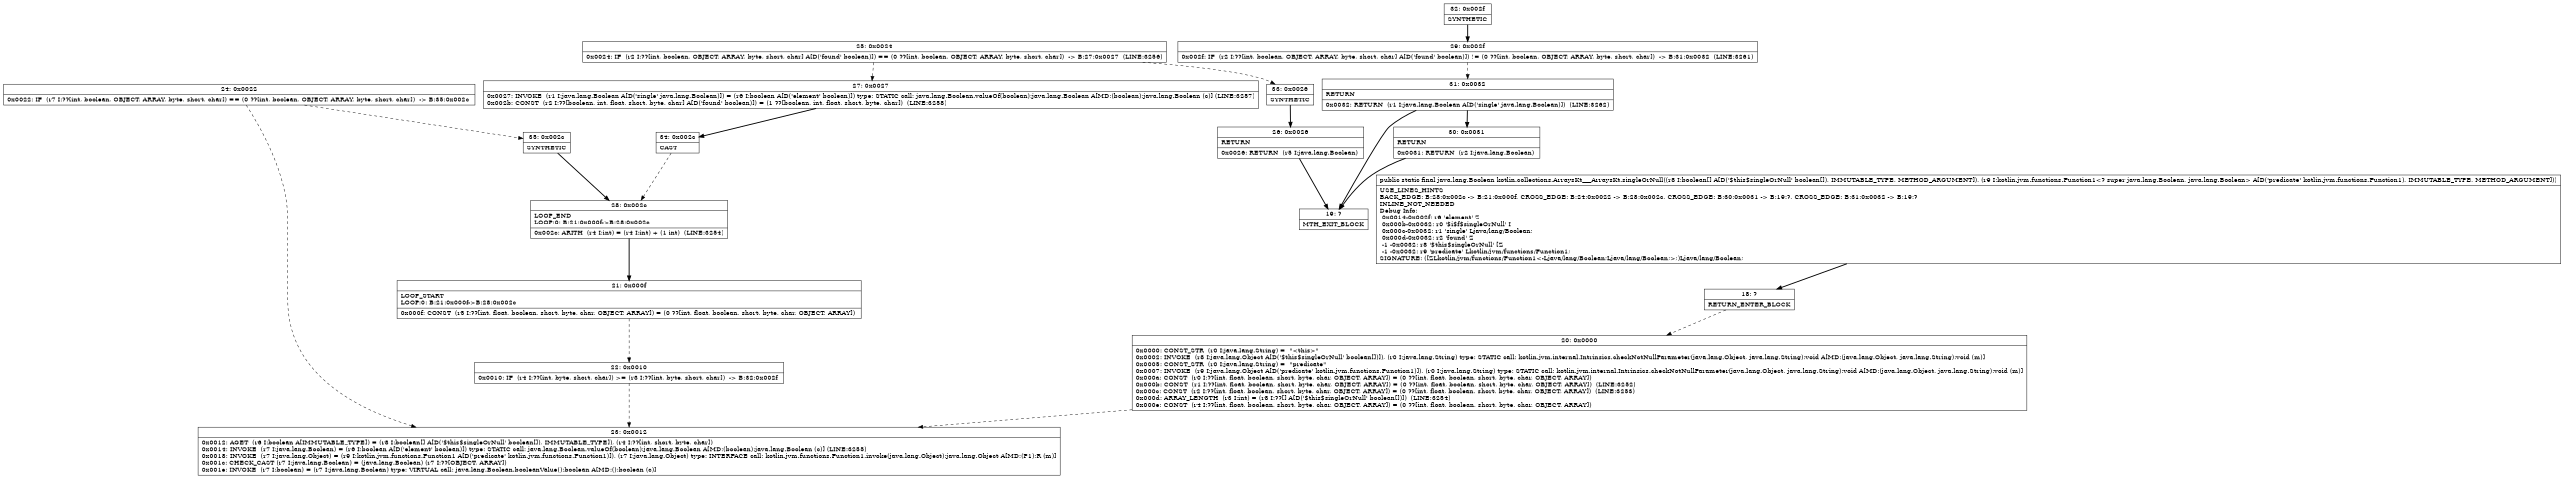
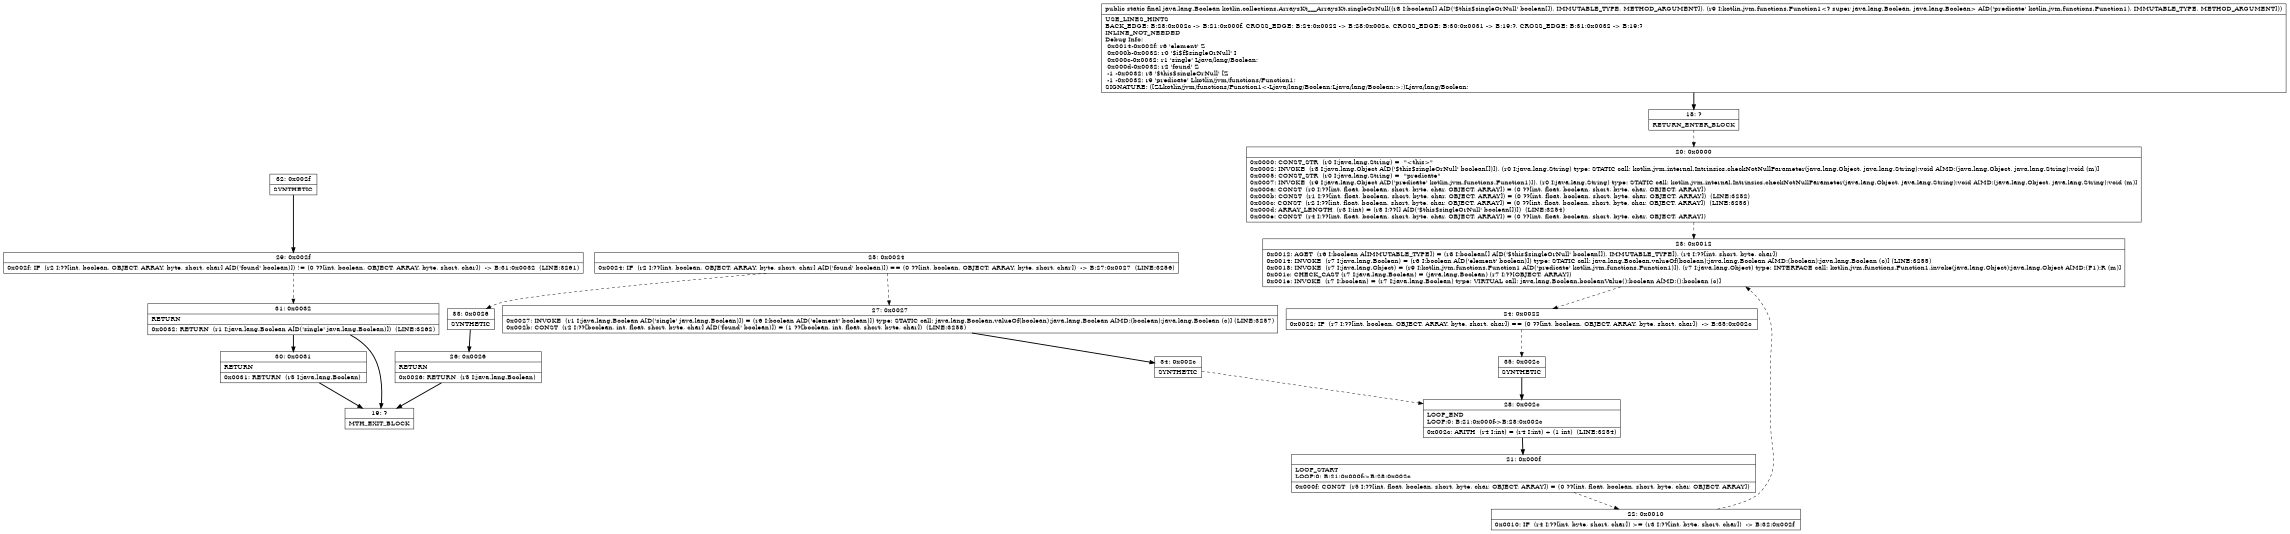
  digraph {
    fontname="DejaVu Serif"
    node [fontname="DejaVu Serif" shape=record]
    edge [fontname="DejaVu Serif" style=dashed]
    n1 [label="{18\:\ ?|RETURN_ENTER_BLOCK\l}"]
    n2 [label="{20\:\ 0x0000|0x0000: CONST_STR  (r0 I:java.lang.String) =  \"\<this\>\" \l0x0002: INVOKE  (r8 I:java.lang.Object A[D('$this$singleOrNull' boolean[])]), (r0 I:java.lang.String) type: STATIC call: kotlin.jvm.internal.Intrinsics.checkNotNullParameter(java.lang.Object, java.lang.String):void A[MD:(java.lang.Object, java.lang.String):void (m)]\l0x0005: CONST_STR  (r0 I:java.lang.String) =  \"predicate\" \l0x0007: INVOKE  (r9 I:java.lang.Object A[D('predicate' kotlin.jvm.functions.Function1)]), (r0 I:java.lang.String) type: STATIC call: kotlin.jvm.internal.Intrinsics.checkNotNullParameter(java.lang.Object, java.lang.String):void A[MD:(java.lang.Object, java.lang.String):void (m)]\l0x000a: CONST  (r0 I:??[int, float, boolean, short, byte, char, OBJECT, ARRAY]) = (0 ??[int, float, boolean, short, byte, char, OBJECT, ARRAY]) \l0x000b: CONST  (r1 I:??[int, float, boolean, short, byte, char, OBJECT, ARRAY]) = (0 ??[int, float, boolean, short, byte, char, OBJECT, ARRAY])  (LINE:3252)\l0x000c: CONST  (r2 I:??[int, float, boolean, short, byte, char, OBJECT, ARRAY]) = (0 ??[int, float, boolean, short, byte, char, OBJECT, ARRAY])  (LINE:3253)\l0x000d: ARRAY_LENGTH  (r3 I:int) = (r8 I:??[] A[D('$this$singleOrNull' boolean[])])  (LINE:3254)\l0x000e: CONST  (r4 I:??[int, float, boolean, short, byte, char, OBJECT, ARRAY]) = (0 ??[int, float, boolean, short, byte, char, OBJECT, ARRAY]) \l}"]
    n3 [label="{23\:\ 0x0012|0x0012: AGET  (r6 I:boolean A[IMMUTABLE_TYPE]) = (r8 I:boolean[] A[D('$this$singleOrNull' boolean[]), IMMUTABLE_TYPE]), (r4 I:??[int, short, byte, char]) \l0x0014: INVOKE  (r7 I:java.lang.Boolean) = (r6 I:boolean A[D('element' boolean)]) type: STATIC call: java.lang.Boolean.valueOf(boolean):java.lang.Boolean A[MD:(boolean):java.lang.Boolean (c)] (LINE:3255)\l0x0018: INVOKE  (r7 I:java.lang.Object) = (r9 I:kotlin.jvm.functions.Function1 A[D('predicate' kotlin.jvm.functions.Function1)]), (r7 I:java.lang.Object) type: INTERFACE call: kotlin.jvm.functions.Function1.invoke(java.lang.Object):java.lang.Object A[MD:(P1):R (m)]\l0x001c: CHECK_CAST (r7 I:java.lang.Boolean) = (java.lang.Boolean) (r7 I:??[OBJECT, ARRAY]) \l0x001e: INVOKE  (r7 I:boolean) = (r7 I:java.lang.Boolean) type: VIRTUAL call: java.lang.Boolean.booleanValue():boolean A[MD:():boolean (c)]\l}"]
    n4 [label="{21\:\ 0x000f|LOOP_START\lLOOP:0: B:21:0x000f\-\>B:28:0x002c\l|0x000f: CONST  (r5 I:??[int, float, boolean, short, byte, char, OBJECT, ARRAY]) = (0 ??[int, float, boolean, short, byte, char, OBJECT, ARRAY]) \l}"]
    n5 [label="{22\:\ 0x0010|0x0010: IF  (r4 I:??[int, byte, short, char]) \>= (r3 I:??[int, byte, short, char])  \-\> B:32:0x002f \l}"]
    n6 [label="{24\:\ 0x0022|0x0022: IF  (r7 I:??[int, boolean, OBJECT, ARRAY, byte, short, char]) == (0 ??[int, boolean, OBJECT, ARRAY, byte, short, char])  \-\> B:35:0x002c \l}"]
    n7 [label="{32\:\ 0x002f|SYNTHETIC\l}"]
    n8 [label="{29\:\ 0x002f|0x002f: IF  (r2 I:??[int, boolean, OBJECT, ARRAY, byte, short, char] A[D('found' boolean)]) != (0 ??[int, boolean, OBJECT, ARRAY, byte, short, char])  \-\> B:31:0x0032  (LINE:3261)\l}"]
    n9 [label="{35\:\ 0x002c|SYNTHETIC\l}"]
    n10 [label="{25\:\ 0x0024|0x0024: IF  (r2 I:??[int, boolean, OBJECT, ARRAY, byte, short, char] A[D('found' boolean)]) == (0 ??[int, boolean, OBJECT, ARRAY, byte, short, char])  \-\> B:27:0x0027  (LINE:3256)\l}"]
    n11 [label="{27\:\ 0x0027|0x0027: INVOKE  (r1 I:java.lang.Boolean A[D('single' java.lang.Boolean)]) = (r6 I:boolean A[D('element' boolean)]) type: STATIC call: java.lang.Boolean.valueOf(boolean):java.lang.Boolean A[MD:(boolean):java.lang.Boolean (c)] (LINE:3257)\l0x002b: CONST  (r2 I:??[boolean, int, float, short, byte, char] A[D('found' boolean)]) = (1 ??[boolean, int, float, short, byte, char])  (LINE:3258)\l}"]
    n12 [label="{33\:\ 0x0026|SYNTHETIC\l}"]
    n13 [label="{28\:\ 0x002c|LOOP_END\lLOOP:0: B:21:0x000f\-\>B:28:0x002c\l|0x002c: ARITH  (r4 I:int) = (r4 I:int) + (1 int)  (LINE:3254)\l}"]
-   n14 [label="{34\:\ 0x002c|CAST\l}"]
+   n14 [label="{34\:\ 0x002c|SYNTHETIC\l}"]
    n15 [label="{26\:\ 0x0026|RETURN\l|0x0026: RETURN  (r5 I:java.lang.Boolean) \l}"]
    n16 [label="{19\:\ ?|MTH_EXIT_BLOCK\l}"]
    n17 [label="{31\:\ 0x0032|RETURN\l|0x0032: RETURN  (r1 I:java.lang.Boolean A[D('single' java.lang.Boolean)])  (LINE:3262)\l}"]
-   n18 [label="{30\:\ 0x0031|RETURN\l|0x0031: RETURN  (r2 I:java.lang.Boolean) \l}"]
+   n18 [label="{30\:\ 0x0031|RETURN\l|0x0031: RETURN  (r5 I:java.lang.Boolean) \l}"]
    n19 [label="{public static final java.lang.Boolean kotlin.collections.ArraysKt___ArraysKt.singleOrNull((r8 I:boolean[] A[D('$this$singleOrNull' boolean[]), IMMUTABLE_TYPE, METHOD_ARGUMENT]), (r9 I:kotlin.jvm.functions.Function1\<? super java.lang.Boolean, java.lang.Boolean\> A[D('predicate' kotlin.jvm.functions.Function1), IMMUTABLE_TYPE, METHOD_ARGUMENT]))  | USE_LINES_HINTS\lBACK_EDGE: B:28:0x002c \-\> B:21:0x000f, CROSS_EDGE: B:24:0x0022 \-\> B:28:0x002c, CROSS_EDGE: B:30:0x0031 \-\> B:19:?, CROSS_EDGE: B:31:0x0032 \-\> B:19:?\lINLINE_NOT_NEEDED\lDebug Info:\l  0x0014\-0x002f: r6 'element' Z\l  0x000b\-0x0032: r0 '$i$f$singleOrNull' I\l  0x000c\-0x0032: r1 'single' Ljava\/lang\/Boolean;\l  0x000d\-0x0032: r2 'found' Z\l  \-1 \-0x0032: r8 '$this$singleOrNull' [Z\l  \-1 \-0x0032: r9 'predicate' Lkotlin\/jvm\/functions\/Function1;\lSIGNATURE: ([ZLkotlin\/jvm\/functions\/Function1\<\-Ljava\/lang\/Boolean;Ljava\/lang\/Boolean;\>;)Ljava\/lang\/Boolean;\l}"]
    n1 -> n2
    n2 -> n3
-   n6 -> n3
+   n3 -> n6
    n4 -> n5
    n5 -> n3
    n6 -> n9
    n7 -> n8 [style=bold]
    n8 -> n17
    n9 -> n13 [style=bold]
    n10 -> n11
    n10 -> n12
    n11 -> n14 [style=bold]
    n12 -> n15 [style=bold]
    n13 -> n4 [style=bold]
    n14 -> n13
    n15 -> n16 [style=bold]
    n17 -> n16 [style=bold]
    n17 -> n18 [style=bold]
    n18 -> n16 [style=bold]
    n19 -> n1 [style=bold]
  }
